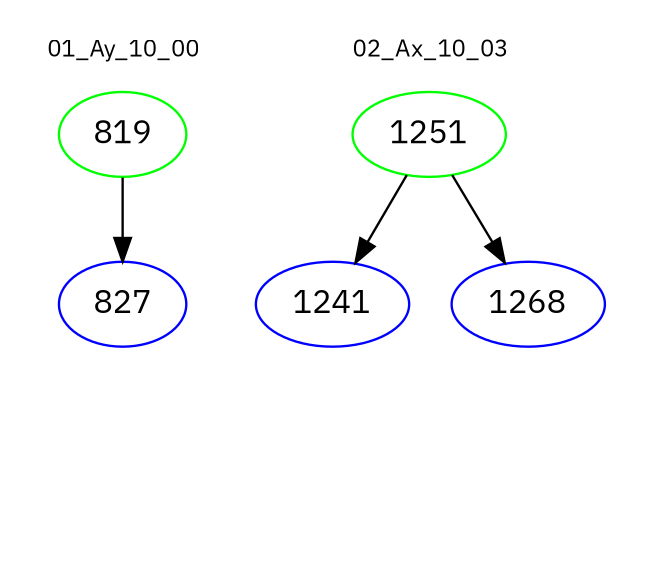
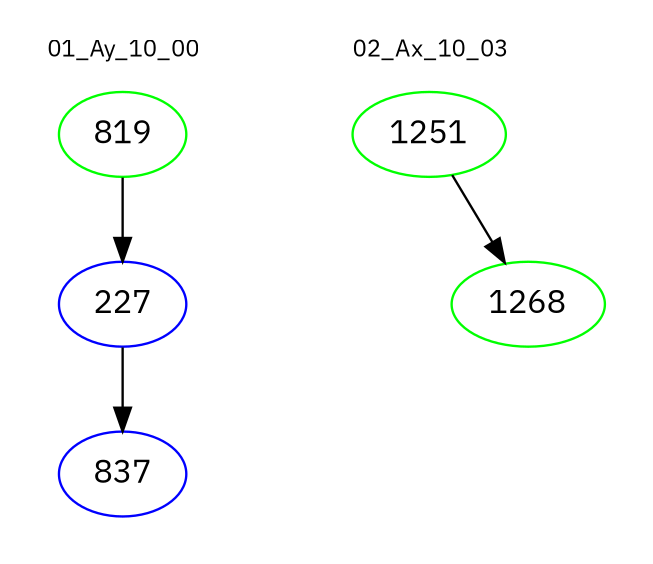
  digraph {
    fontname="IBM Plex Sans"
    node [color=blue fontname="IBM Plex Sans"]
    edge [color=black fontname="IBM Plex Sans"]
-   n1 [label=827]
+   n1 [label=227]
    n2 [color=green label=819]
+   n3 [label=837]
    n4 [color=green label=1251]
-   n5 [label=1241]
-   n6 [label=1268]
+   n6 [color=green label=1268]
    subgraph cluster_1 {
      color=white
      fontsize=10
      label="01_Ay_10_00"
      n1
      n2
+     n3
    }
    subgraph cluster_2 {
      color=white
      fontsize=10
      label="02_Ax_10_03"
      n4
-     n5
      n6
    }
+   n1 -> n3
    n2 -> n1
-   n4 -> n5
    n4 -> n6
  }
